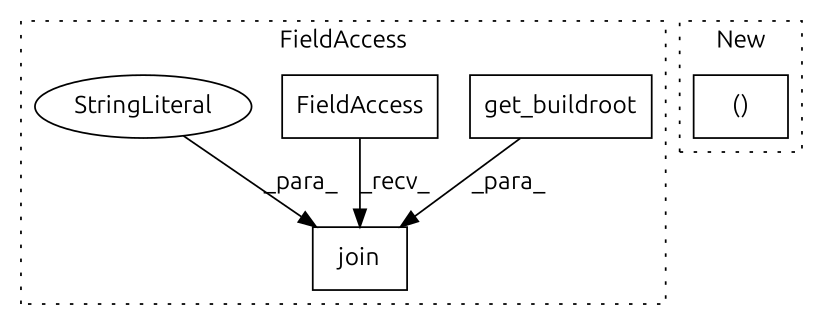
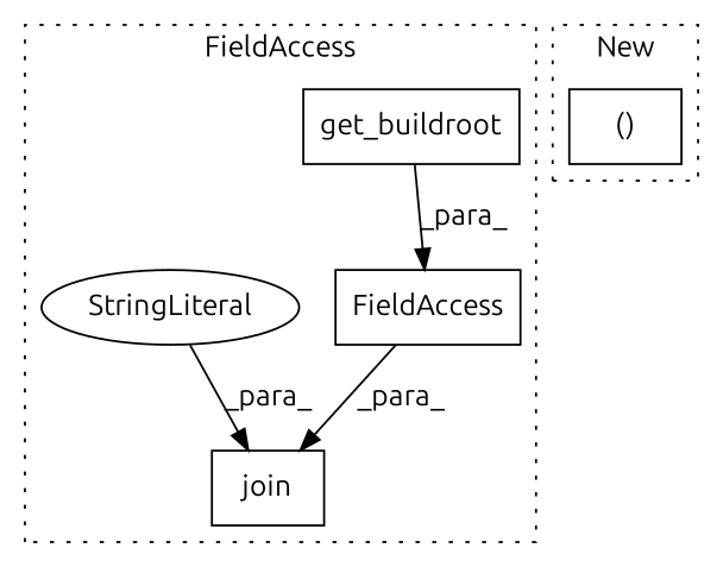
  digraph {
    fontname=Ubuntu
    node [a=32 fontname=Ubuntu shape=box]
    edge [fontname=Ubuntu]
    n1 [l=15 label=get_buildroot s=1031]
    n2 [l="5,1" label=join s="1026,1070"]
    n3 [a=22 l=7 label=FieldAccess s=1018]
    n4 [a=45 l=16 label=StringLiteral s=1054 shape=ellipse]
    n5 [a=106 l=20 label="()" s=1242]
    subgraph cluster_1 {
      label=FieldAccess
      style=dotted
      n1
      n2
      n3
      n4
    }
    subgraph cluster_2 {
      label=New
      style=dotted
      n5
    }
-   n1 -> n2 [label=_para_]
-   n3 -> n2 [label=_recv_]
+   n1 -> n3 [label=_para_]
+   n3 -> n2 [label=_para_]
    n4 -> n2 [label=_para_]
  }
